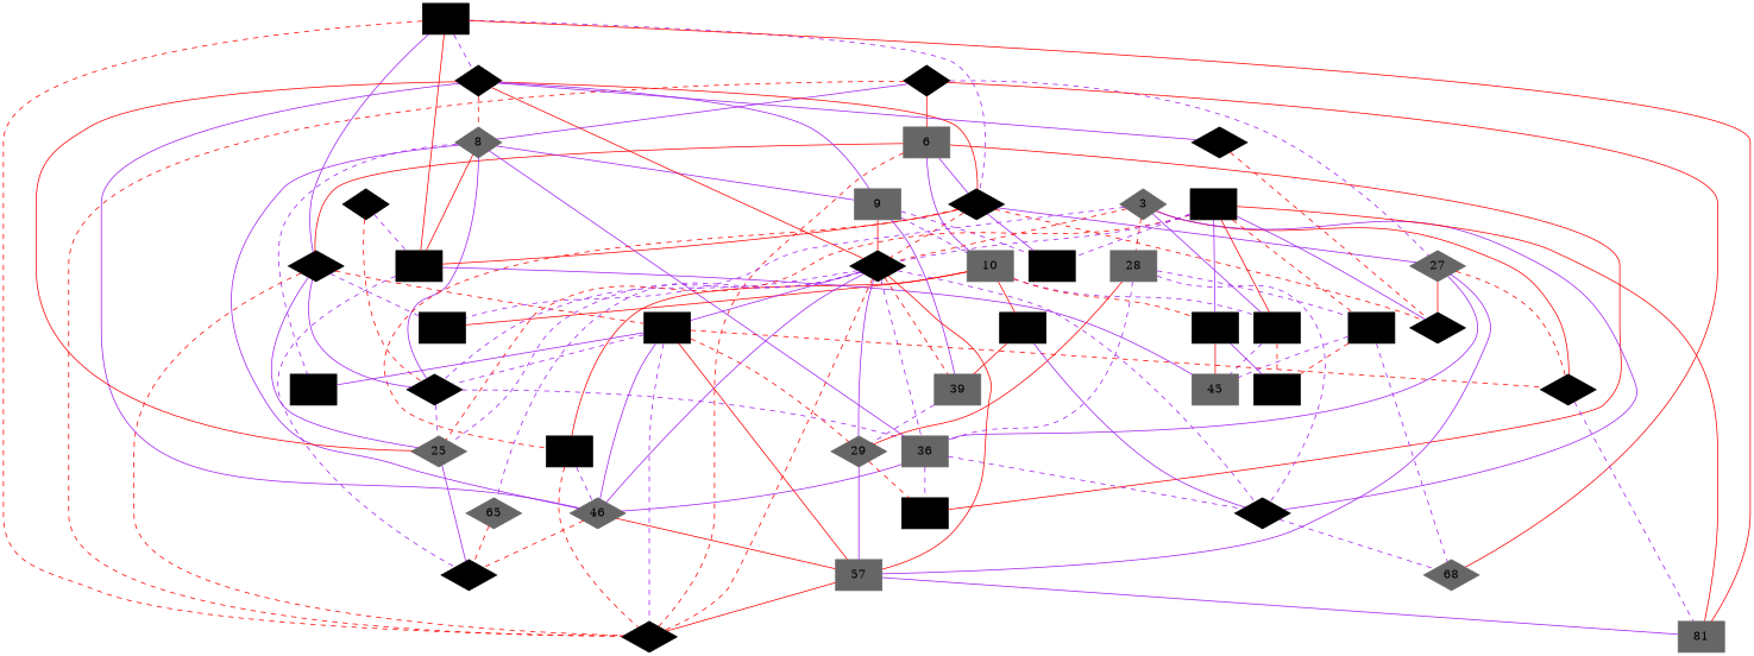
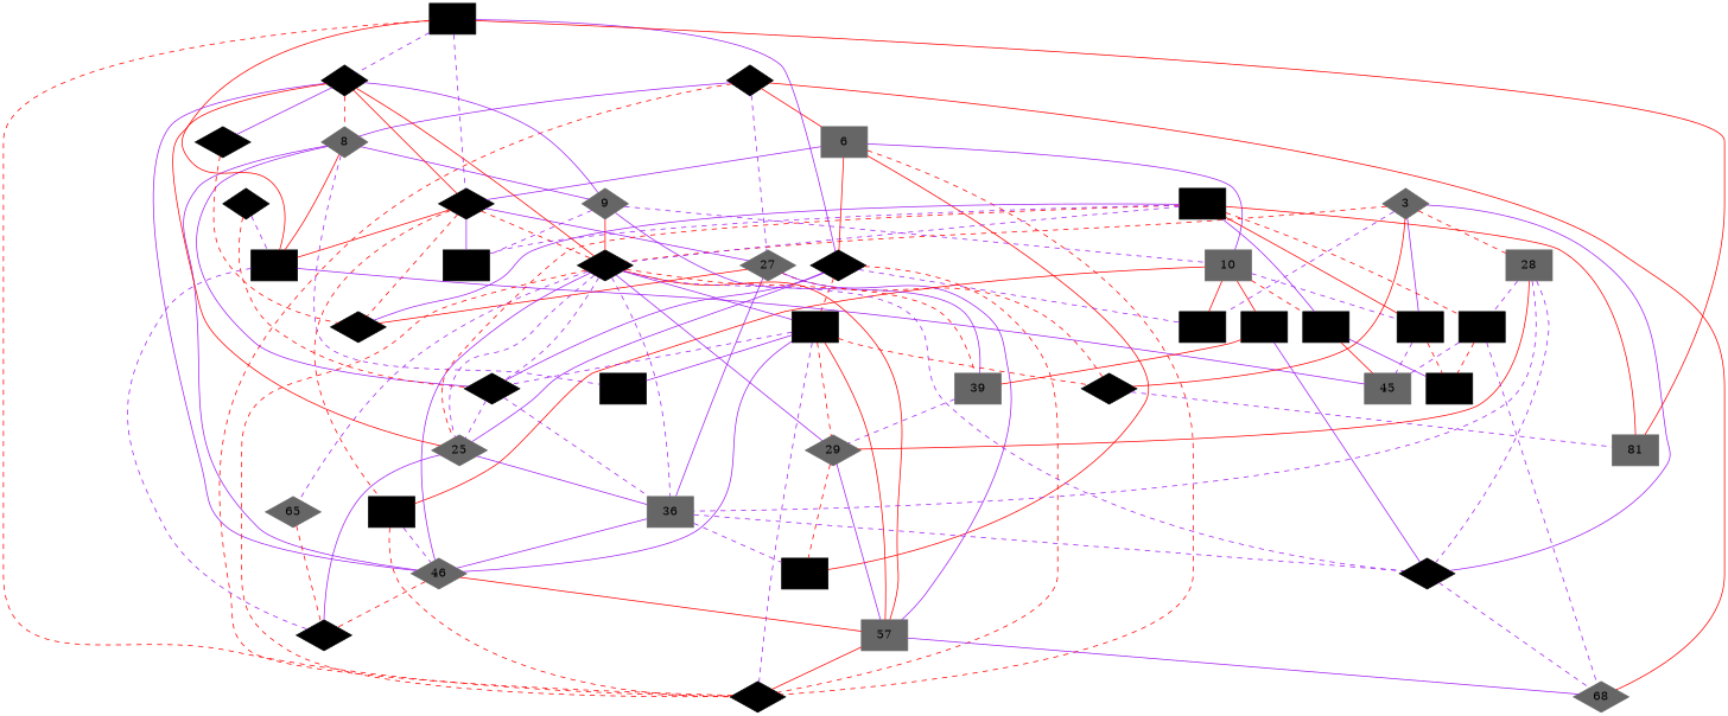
  graph {
    node [color=black shape=box style=filled]
    edge [color=purple style=dashed]
    1 [shape=diamond super="+35"]
    6 [color=gray40 super="+22+51"]
    8 [color=gray40 shape=diamond super="+56"]
    27 [color=gray40 shape=diamond super="+33"]
    64 [shape=diamond super="+84"]
    68 [color=gray40 shape=diamond]
    11 [shape=diamond super="+88+61"]
    12 [shape=diamond]
    10 [color=gray40 super="+23"]
    86
    16 [super="+70"]
    21 [shape=diamond super="+63"]
-   9 [color=gray40 super="+69"]
+   9 [color=gray40 shape=diamond super="+69"]
    46 [color=gray40 shape=diamond super="+55+62"]
    36 [color=gray40 super="+58+42"]
    60
    78 [shape=diamond]
    53 [shape=diamond super="+79"]
    57 [color=gray40 super="+59+82"]
    45 [color=gray40]
    85 [shape=diamond]
    2 [shape=diamond]
    25 [color=gray40 shape=diamond super="+73"]
    3 [color=gray40 shape=diamond super="+83"]
    13 [shape=diamond super="+37+20+43+80"]
    18
    28 [color=gray40 super="+41"]
    31
    54 [shape=diamond super="+77"]
    29 [color=gray40 shape=diamond super="+49"]
    39 [color=gray40]
    14 [super="+34+24"]
    65 [color=gray40 shape=diamond]
    76
    40
    81 [color=gray40]
    4 [super="+26"]
    30
    44
    5 [super="+74"]
    7 [shape=diamond super="+52+15+17"]
    32 [shape=diamond]
    38
    19
    1 -- 6 [color=red style=solid weight=2]
    1 -- 8 [style=solid]
    1 -- 27 [weight=2]
    1 -- 64 [color=red]
    1 -- 68 [color=red style=solid]
    6 -- 64 [color=red]
    6 -- 11 [style=solid weight=3]
    6 -- 12 [color=red style=solid]
    6 -- 10 [style=solid]
    6 -- 86 [color=red style=solid]
    8 -- 16 [color=red style=solid]
    8 -- 21 [style=solid]
    8 -- 9 [style=solid]
    8 -- 46 [style=solid]
-   8 -- 36 [style=solid]
+   25 -- 36 [style=solid]
    8 -- 60
    27 -- 36 [style=solid]
    27 -- 78 [color=red]
    27 -- 53 [color=red style=solid]
    27 -- 57 [style=solid]
    11 -- 27 [style=solid]
    11 -- 16 [color=red style=solid]
    11 -- 53 [color=red]
    11 -- 13 [color=red]
    11 -- 44 [style=solid]
    11 -- 38 [color=red]
    12 -- 64 [color=red]
    12 -- 21 [style=solid]
    12 -- 25 [style=solid]
    12 -- 31
    12 -- 14 [color=red]
    10 -- 18
    10 -- 31 [color=red style=solid]
    10 -- 30 [color=red]
    10 -- 38 [color=red style=solid]
    10 -- 19 [color=red style=solid]
    16 -- 45 [style=solid]
    16 -- 85
    21 -- 36
    21 -- 25
    9 -- 10
    9 -- 13 [color=red style=solid weight=3]
    9 -- 39 [style=solid]
    9 -- 44
    46 -- 57 [color=red style=solid]
    46 -- 85 [color=red]
    36 -- 86
    36 -- 46 [style=solid]
    36 -- 54
    78 -- 81
    57 -- 64 [color=red style=solid]
-   57 -- 81 [style=solid]
+   57 -- 68 [style=solid]
    2 -- 16
    2 -- 21 [color=red]
    25 -- 85 [style=solid]
    3 -- 78 [color=red style=solid]
    3 -- 13 [color=red]
    3 -- 18 [style=solid]
    3 -- 28 [color=red]
    3 -- 31
    3 -- 54 [style=solid]
    13 -- 64 [color=red]
    13 -- 21
    13 -- 46 [style=solid]
    13 -- 36 [weight=2]
    13 -- 57 [color=red style=solid]
    13 -- 25
    13 -- 54
    13 -- 29 [style=solid]
    13 -- 39 [color=red]
    13 -- 14 [style=solid]
    13 -- 65
    18 -- 45
    18 -- 76 [color=red]
    28 -- 36
    28 -- 54
    28 -- 29 [color=red style=solid]
    28 -- 40
    54 -- 68
    29 -- 86 [color=red]
    29 -- 57 [style=solid]
    39 -- 29
    14 -- 64 [weight=2]
    14 -- 21
    14 -- 46 [style=solid]
    14 -- 60 [style=solid]
    14 -- 78 [color=red]
    14 -- 57 [color=red style=solid]
    14 -- 29 [color=red]
    65 -- 85 [color=red]
    40 -- 68
    40 -- 45
    40 -- 76 [color=red]
    4 -- 53 [style=solid]
    4 -- 25 [color=red]
    4 -- 13 [weight=2]
    4 -- 18 [color=red style=solid]
    4 -- 40 [color=red]
    4 -- 81 [color=red style=solid]
    4 -- 30 [style=solid]
    4 -- 44
    30 -- 45 [color=red style=solid]
    30 -- 76 [style=solid]
    5 -- 64 [color=red]
    5 -- 11
    5 -- 12 [style=solid]
    5 -- 16 [color=red style=solid]
    5 -- 81 [color=red style=solid]
    5 -- 7
    7 -- 8 [color=red]
    7 -- 11 [color=red style=solid]
    7 -- 9 [style=solid]
    7 -- 46 [style=solid weight=2]
    7 -- 25 [color=red style=solid]
    7 -- 13 [color=red style=solid]
    7 -- 32 [style=solid]
    32 -- 53 [color=red]
    38 -- 64 [color=red]
    38 -- 46
    19 -- 54 [style=solid]
    19 -- 39 [color=red style=solid]
  }
